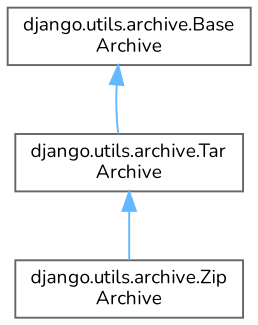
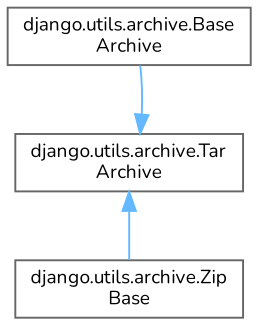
  digraph {
    fontname=Nunito
    rankdir=TB
    node [color=grey40 fillcolor=white fontname=Nunito fontsize=10 shape=box style=filled]
    edge [color=steelblue1 dir=back fontname=Nunito fontsize=10 labelfontname=Helvetica labelfontsize=10 style=solid]
    n1 [height=0.2 label="django.utils.archive.Base\lArchive" width=0.4]
    n2 [height=0.2 label="django.utils.archive.Tar\lArchive" width=0.4]
-   n3 [height=0.2 label="django.utils.archive.Zip\lArchive" width=0.4]
-   n1 -> n2
+   n3 [height=0.2 label="django.utils.archive.Zip\lBase" width=0.4]
+   n2 -> n1
    n2 -> n3
  }
